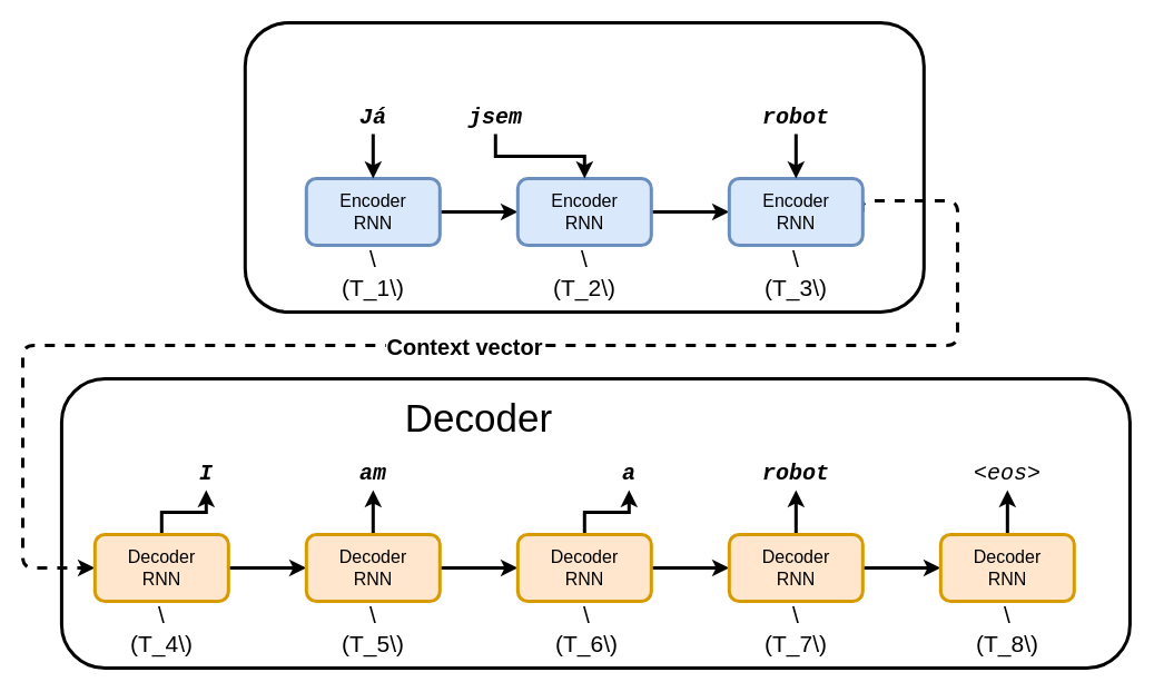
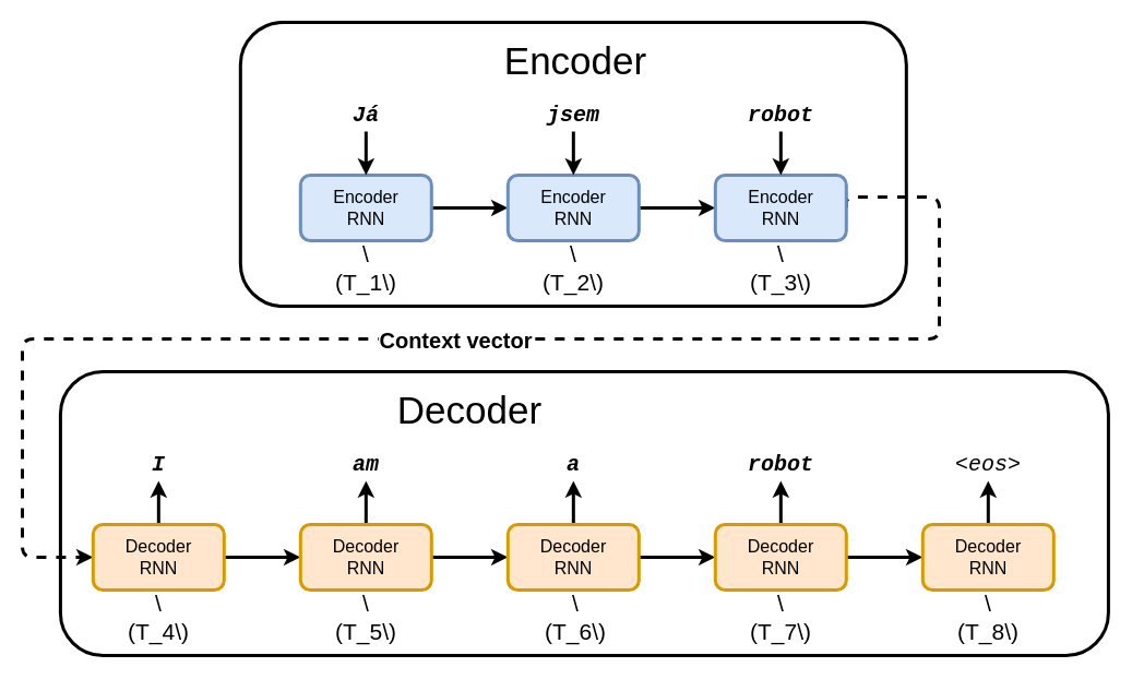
  <mxCell id="0" />
  <mxCell id="1" parent="0" />
  <mxCell id="2" value="" style="rounded=1;whiteSpace=wrap;html=1;strokeWidth=3;" vertex="1" parent="1"><mxGeometry x="54.91" y="340" width="960" height="260" as="geometry" /></mxCell>
  <mxCell id="3" value="" style="rounded=1;whiteSpace=wrap;html=1;strokeWidth=3;" vertex="1" parent="1"><mxGeometry x="219.82" y="20" width="610" height="260" as="geometry" /></mxCell>
  <mxCell id="4" style="edgeStyle=orthogonalEdgeStyle;rounded=0;orthogonalLoop=1;jettySize=auto;html=1;entryX=0;entryY=0.5;entryDx=0;entryDy=0;strokeWidth=3;" edge="1" parent="1" source="5" target="7"><mxGeometry relative="1" as="geometry" /></mxCell>
  <mxCell id="5" value="&lt;font style=&quot;font-size: 16px;&quot;&gt;Encoder &lt;br&gt;RNN&lt;/font&gt;" style="rounded=1;whiteSpace=wrap;html=1;strokeWidth=3;fillColor=#dae8fc;strokeColor=#6c8ebf;" vertex="1" parent="1"><mxGeometry x="274.82" y="160" width="120" height="60" as="geometry" /></mxCell>
  <mxCell id="6" style="edgeStyle=orthogonalEdgeStyle;rounded=0;orthogonalLoop=1;jettySize=auto;html=1;strokeWidth=3;" edge="1" parent="1" source="7" target="10"><mxGeometry relative="1" as="geometry" /></mxCell>
  <mxCell id="7" value="&lt;font style=&quot;font-size: 16px;&quot;&gt;Encoder&lt;br style=&quot;border-color: var(--border-color);&quot;&gt;RNN&lt;/font&gt;" style="rounded=1;whiteSpace=wrap;html=1;strokeWidth=3;fillColor=#dae8fc;strokeColor=#6c8ebf;" vertex="1" parent="1"><mxGeometry x="464.82" y="160" width="120" height="60" as="geometry" /></mxCell>
  <mxCell id="8" style="edgeStyle=orthogonalEdgeStyle;rounded=1;orthogonalLoop=1;jettySize=auto;html=1;entryX=0;entryY=0.5;entryDx=0;entryDy=0;curved=0;strokeWidth=3;dashed=1;exitX=1;exitY=0.5;exitDx=0;exitDy=0;" edge="1" parent="1" source="10" target="13"><mxGeometry relative="1" as="geometry"><mxPoint x="610" y="110" as="sourcePoint" /><Array as="points"><mxPoint x="775" y="180" /><mxPoint x="860" y="180" /><mxPoint x="860" y="310" /><mxPoint x="20" y="310" /><mxPoint x="20" y="510" /></Array></mxGeometry></mxCell>
  <mxCell id="9" value="&lt;font style=&quot;font-size: 20px;&quot;&gt;&lt;b&gt;Context vector&lt;/b&gt;&lt;/font&gt;" style="edgeLabel;html=1;align=center;verticalAlign=middle;resizable=0;points=[];labelBorderColor=none;labelBackgroundColor=#FFFFFF;spacingTop=0;spacingLeft=10;spacingRight=10;" vertex="1" connectable="0" parent="8"><mxGeometry x="0.099" relative="1" as="geometry"><mxPoint x="62" as="offset" /></mxGeometry></mxCell>
  <mxCell id="10" value="&lt;font style=&quot;font-size: 16px;&quot;&gt;Encoder&lt;br style=&quot;border-color: var(--border-color);&quot;&gt;RNN&lt;/font&gt;" style="rounded=1;whiteSpace=wrap;html=1;strokeWidth=3;fillColor=#dae8fc;strokeColor=#6c8ebf;" vertex="1" parent="1"><mxGeometry x="654.82" y="160" width="120" height="60" as="geometry" /></mxCell>
  <mxCell id="11" style="edgeStyle=orthogonalEdgeStyle;rounded=0;orthogonalLoop=1;jettySize=auto;html=1;entryX=0;entryY=0.5;entryDx=0;entryDy=0;strokeWidth=3;" edge="1" parent="1" source="13" target="16"><mxGeometry relative="1" as="geometry" /></mxCell>
  <mxCell id="12" style="edgeStyle=orthogonalEdgeStyle;rounded=0;orthogonalLoop=1;jettySize=auto;html=1;strokeWidth=3;" edge="1" parent="1" source="13" target="32"><mxGeometry relative="1" as="geometry" /></mxCell>
  <mxCell id="13" value="&lt;font style=&quot;font-size: 16px;&quot;&gt;Decoder &lt;br&gt;RNN&lt;/font&gt;" style="rounded=1;whiteSpace=wrap;html=1;strokeWidth=3;fillColor=#ffe6cc;strokeColor=#d79b00;" vertex="1" parent="1"><mxGeometry x="84.82" y="480" width="120" height="60" as="geometry" /></mxCell>
  <mxCell id="14" style="edgeStyle=orthogonalEdgeStyle;rounded=0;orthogonalLoop=1;jettySize=auto;html=1;entryX=0;entryY=0.5;entryDx=0;entryDy=0;strokeWidth=3;" edge="1" parent="1" source="16" target="19"><mxGeometry relative="1" as="geometry" /></mxCell>
  <mxCell id="15" style="edgeStyle=orthogonalEdgeStyle;rounded=0;orthogonalLoop=1;jettySize=auto;html=1;strokeWidth=3;" edge="1" parent="1" source="16" target="33"><mxGeometry relative="1" as="geometry" /></mxCell>
  <mxCell id="16" value="&lt;font style=&quot;font-size: 16px;&quot;&gt;Decoder&lt;br style=&quot;border-color: var(--border-color);&quot;&gt;RNN&lt;/font&gt;" style="rounded=1;whiteSpace=wrap;html=1;strokeWidth=3;fillColor=#ffe6cc;strokeColor=#d79b00;" vertex="1" parent="1"><mxGeometry x="274.82" y="480" width="120" height="60" as="geometry" /></mxCell>
  <mxCell id="17" style="edgeStyle=orthogonalEdgeStyle;rounded=0;orthogonalLoop=1;jettySize=auto;html=1;entryX=0;entryY=0.5;entryDx=0;entryDy=0;strokeWidth=3;" edge="1" parent="1" source="19" target="37"><mxGeometry relative="1" as="geometry" /></mxCell>
  <mxCell id="18" style="edgeStyle=orthogonalEdgeStyle;rounded=0;orthogonalLoop=1;jettySize=auto;html=1;strokeWidth=3;" edge="1" parent="1" source="19" target="34"><mxGeometry relative="1" as="geometry" /></mxCell>
  <mxCell id="19" value="&lt;font style=&quot;font-size: 16px;&quot;&gt;Decoder&lt;br style=&quot;border-color: var(--border-color);&quot;&gt;RNN&lt;/font&gt;" style="rounded=1;whiteSpace=wrap;html=1;strokeWidth=3;fillColor=#ffe6cc;strokeColor=#d79b00;" vertex="1" parent="1"><mxGeometry x="464.82" y="480" width="120" height="60" as="geometry" /></mxCell>
  <mxCell id="20" value="\(T_1\)&lt;br style=&quot;font-size: 21px;&quot;&gt;" style="text;html=1;strokeColor=none;fillColor=none;align=center;verticalAlign=middle;whiteSpace=wrap;rounded=0;fontSize=21;strokeWidth=3;" vertex="1" parent="1"><mxGeometry x="304.82" y="230" width="60" height="30" as="geometry" /></mxCell>
  <mxCell id="21" value="\(T_2\)" style="text;html=1;strokeColor=none;fillColor=none;align=center;verticalAlign=middle;whiteSpace=wrap;rounded=0;fontSize=21;strokeWidth=3;" vertex="1" parent="1"><mxGeometry x="494.82" y="230" width="60" height="30" as="geometry" /></mxCell>
  <mxCell id="22" value="\(T_3\)" style="text;html=1;strokeColor=none;fillColor=none;align=center;verticalAlign=middle;whiteSpace=wrap;rounded=0;fontSize=21;strokeWidth=3;" vertex="1" parent="1"><mxGeometry x="684.82" y="230" width="60" height="30" as="geometry" /></mxCell>
  <mxCell id="23" value="\(T_4\)" style="text;html=1;strokeColor=none;fillColor=none;align=center;verticalAlign=middle;whiteSpace=wrap;rounded=0;fontSize=21;strokeWidth=3;" vertex="1" parent="1"><mxGeometry x="114.82" y="550" width="60" height="30" as="geometry" /></mxCell>
  <mxCell id="24" value="\(T_5\)" style="text;html=1;strokeColor=none;fillColor=none;align=center;verticalAlign=middle;whiteSpace=wrap;rounded=0;fontSize=21;strokeWidth=3;" vertex="1" parent="1"><mxGeometry x="304.82" y="550" width="60" height="30" as="geometry" /></mxCell>
  <mxCell id="25" value="\(T_6\)" style="text;html=1;strokeColor=none;fillColor=none;align=center;verticalAlign=middle;whiteSpace=wrap;rounded=0;fontSize=21;strokeWidth=3;" vertex="1" parent="1"><mxGeometry x="497" y="550" width="60" height="30" as="geometry" /></mxCell>
  <mxCell id="26" style="edgeStyle=orthogonalEdgeStyle;rounded=0;orthogonalLoop=1;jettySize=auto;html=1;entryX=0.5;entryY=0;entryDx=0;entryDy=0;strokeWidth=3;" edge="1" parent="1" source="27" target="7"><mxGeometry relative="1" as="geometry" /></mxCell>
- <mxCell id="27" value="jsem" style="text;html=1;strokeColor=none;fillColor=none;align=center;verticalAlign=middle;whiteSpace=wrap;rounded=0;strokeWidth=3;fontFamily=Courier New;fontSize=20;fontStyle=3" vertex="1" parent="1"><mxGeometry x="414.82" y="90" width="60" height="30" as="geometry" /></mxCell>
+ <mxCell id="27" value="jsem" style="text;html=1;strokeColor=none;fillColor=none;align=center;verticalAlign=middle;whiteSpace=wrap;rounded=0;strokeWidth=3;fontFamily=Courier New;fontSize=20;fontStyle=3" vertex="1" parent="1"><mxGeometry x="494.82" y="90" width="60" height="30" as="geometry" /></mxCell>
  <mxCell id="28" style="edgeStyle=orthogonalEdgeStyle;rounded=0;orthogonalLoop=1;jettySize=auto;html=1;entryX=0.5;entryY=0;entryDx=0;entryDy=0;strokeWidth=3;" edge="1" parent="1" source="29" target="5"><mxGeometry relative="1" as="geometry" /></mxCell>
  <mxCell id="29" value="Já" style="text;html=1;strokeColor=none;fillColor=none;align=center;verticalAlign=middle;whiteSpace=wrap;rounded=0;strokeWidth=3;fontFamily=Courier New;fontSize=20;fontStyle=3" vertex="1" parent="1"><mxGeometry x="304.82" y="90" width="60" height="30" as="geometry" /></mxCell>
  <mxCell id="30" style="edgeStyle=orthogonalEdgeStyle;rounded=0;orthogonalLoop=1;jettySize=auto;html=1;entryX=0.5;entryY=0;entryDx=0;entryDy=0;strokeWidth=3;" edge="1" parent="1" source="31" target="10"><mxGeometry relative="1" as="geometry" /></mxCell>
  <mxCell id="31" value="robot" style="text;html=1;strokeColor=none;fillColor=none;align=center;verticalAlign=middle;whiteSpace=wrap;rounded=0;strokeWidth=3;fontFamily=Courier New;fontSize=20;fontStyle=3" vertex="1" parent="1"><mxGeometry x="684.82" y="90" width="60" height="30" as="geometry" /></mxCell>
- <mxCell id="32" value="I" style="text;html=1;strokeColor=none;fillColor=none;align=center;verticalAlign=middle;whiteSpace=wrap;rounded=0;strokeWidth=3;fontFamily=Courier New;fontSize=20;fontStyle=3" vertex="1" parent="1"><mxGeometry x="154.82" y="410" width="60" height="30" as="geometry" /></mxCell>
+ <mxCell id="32" value="I" style="text;html=1;strokeColor=none;fillColor=none;align=center;verticalAlign=middle;whiteSpace=wrap;rounded=0;strokeWidth=3;fontFamily=Courier New;fontSize=20;fontStyle=3" vertex="1" parent="1"><mxGeometry x="114.82" y="410" width="60" height="30" as="geometry" /></mxCell>
  <mxCell id="33" value="am" style="text;html=1;strokeColor=none;fillColor=none;align=center;verticalAlign=middle;whiteSpace=wrap;rounded=0;strokeWidth=3;fontFamily=Courier New;fontSize=20;fontStyle=3" vertex="1" parent="1"><mxGeometry x="304.82" y="410" width="60" height="30" as="geometry" /></mxCell>
- <mxCell id="34" value="a" style="text;html=1;strokeColor=none;fillColor=none;align=center;verticalAlign=middle;whiteSpace=wrap;rounded=0;strokeWidth=3;fontFamily=Courier New;fontSize=20;fontStyle=3" vertex="1" parent="1"><mxGeometry x="534.82" y="410" width="60" height="30" as="geometry" /></mxCell>
+ <mxCell id="34" value="a" style="text;html=1;strokeColor=none;fillColor=none;align=center;verticalAlign=middle;whiteSpace=wrap;rounded=0;strokeWidth=3;fontFamily=Courier New;fontSize=20;fontStyle=3" vertex="1" parent="1"><mxGeometry x="494.82" y="410" width="60" height="30" as="geometry" /></mxCell>
  <mxCell id="35" style="edgeStyle=orthogonalEdgeStyle;rounded=0;orthogonalLoop=1;jettySize=auto;html=1;strokeWidth=3;" edge="1" parent="1" source="37" target="40"><mxGeometry relative="1" as="geometry" /></mxCell>
  <mxCell id="36" style="edgeStyle=orthogonalEdgeStyle;rounded=0;orthogonalLoop=1;jettySize=auto;html=1;strokeWidth=3;" edge="1" parent="1" source="37" target="38"><mxGeometry relative="1" as="geometry" /></mxCell>
  <mxCell id="37" value="&lt;font style=&quot;font-size: 16px;&quot;&gt;Decoder&lt;br style=&quot;border-color: var(--border-color);&quot;&gt;RNN&lt;/font&gt;" style="rounded=1;whiteSpace=wrap;html=1;strokeWidth=3;fillColor=#ffe6cc;strokeColor=#d79b00;" vertex="1" parent="1"><mxGeometry x="654.82" y="480" width="120" height="60" as="geometry" /></mxCell>
  <mxCell id="38" value="robot" style="text;html=1;strokeColor=none;fillColor=none;align=center;verticalAlign=middle;whiteSpace=wrap;rounded=0;strokeWidth=3;fontFamily=Courier New;fontSize=20;fontStyle=3" vertex="1" parent="1"><mxGeometry x="684.82" y="410" width="60" height="30" as="geometry" /></mxCell>
  <mxCell id="39" style="edgeStyle=orthogonalEdgeStyle;rounded=0;orthogonalLoop=1;jettySize=auto;html=1;strokeWidth=3;" edge="1" parent="1" source="40" target="41"><mxGeometry relative="1" as="geometry" /></mxCell>
  <mxCell id="40" value="&lt;font style=&quot;font-size: 16px;&quot;&gt;Decoder&lt;br style=&quot;border-color: var(--border-color);&quot;&gt;RNN&lt;/font&gt;" style="rounded=1;whiteSpace=wrap;html=1;strokeWidth=3;fillColor=#ffe6cc;strokeColor=#d79b00;" vertex="1" parent="1"><mxGeometry x="844.82" y="480" width="120" height="60" as="geometry" /></mxCell>
  <mxCell id="41" value="&amp;lt;eos&amp;gt;" style="text;html=1;strokeColor=none;fillColor=none;align=center;verticalAlign=middle;whiteSpace=wrap;rounded=0;strokeWidth=3;fontFamily=Courier New;fontSize=20;fontStyle=2;fontColor=default;" vertex="1" parent="1"><mxGeometry x="874.82" y="410" width="60" height="30" as="geometry" /></mxCell>
  <mxCell id="42" value="\(T_7\)" style="text;html=1;strokeColor=none;fillColor=none;align=center;verticalAlign=middle;whiteSpace=wrap;rounded=0;fontSize=21;strokeWidth=3;" vertex="1" parent="1"><mxGeometry x="684.82" y="550" width="60" height="30" as="geometry" /></mxCell>
  <mxCell id="43" value="\(T_8\)" style="text;html=1;strokeColor=none;fillColor=none;align=center;verticalAlign=middle;whiteSpace=wrap;rounded=0;fontSize=21;strokeWidth=3;" vertex="1" parent="1"><mxGeometry x="874.82" y="550" width="60" height="30" as="geometry" /></mxCell>
+ <mxCell id="44" value="Encoder" style="text;html=1;strokeColor=none;fillColor=none;align=center;verticalAlign=middle;whiteSpace=wrap;rounded=0;fontSize=35;" vertex="1" parent="1"><mxGeometry x="447" y="30" width="160.16" height="50" as="geometry" /></mxCell>
  <mxCell id="45" value="Decoder" style="text;html=1;strokeColor=none;fillColor=none;align=center;verticalAlign=middle;whiteSpace=wrap;rounded=0;fontSize=35;" vertex="1" parent="1"><mxGeometry x="349.83" y="350" width="160.16" height="50" as="geometry" /></mxCell>
